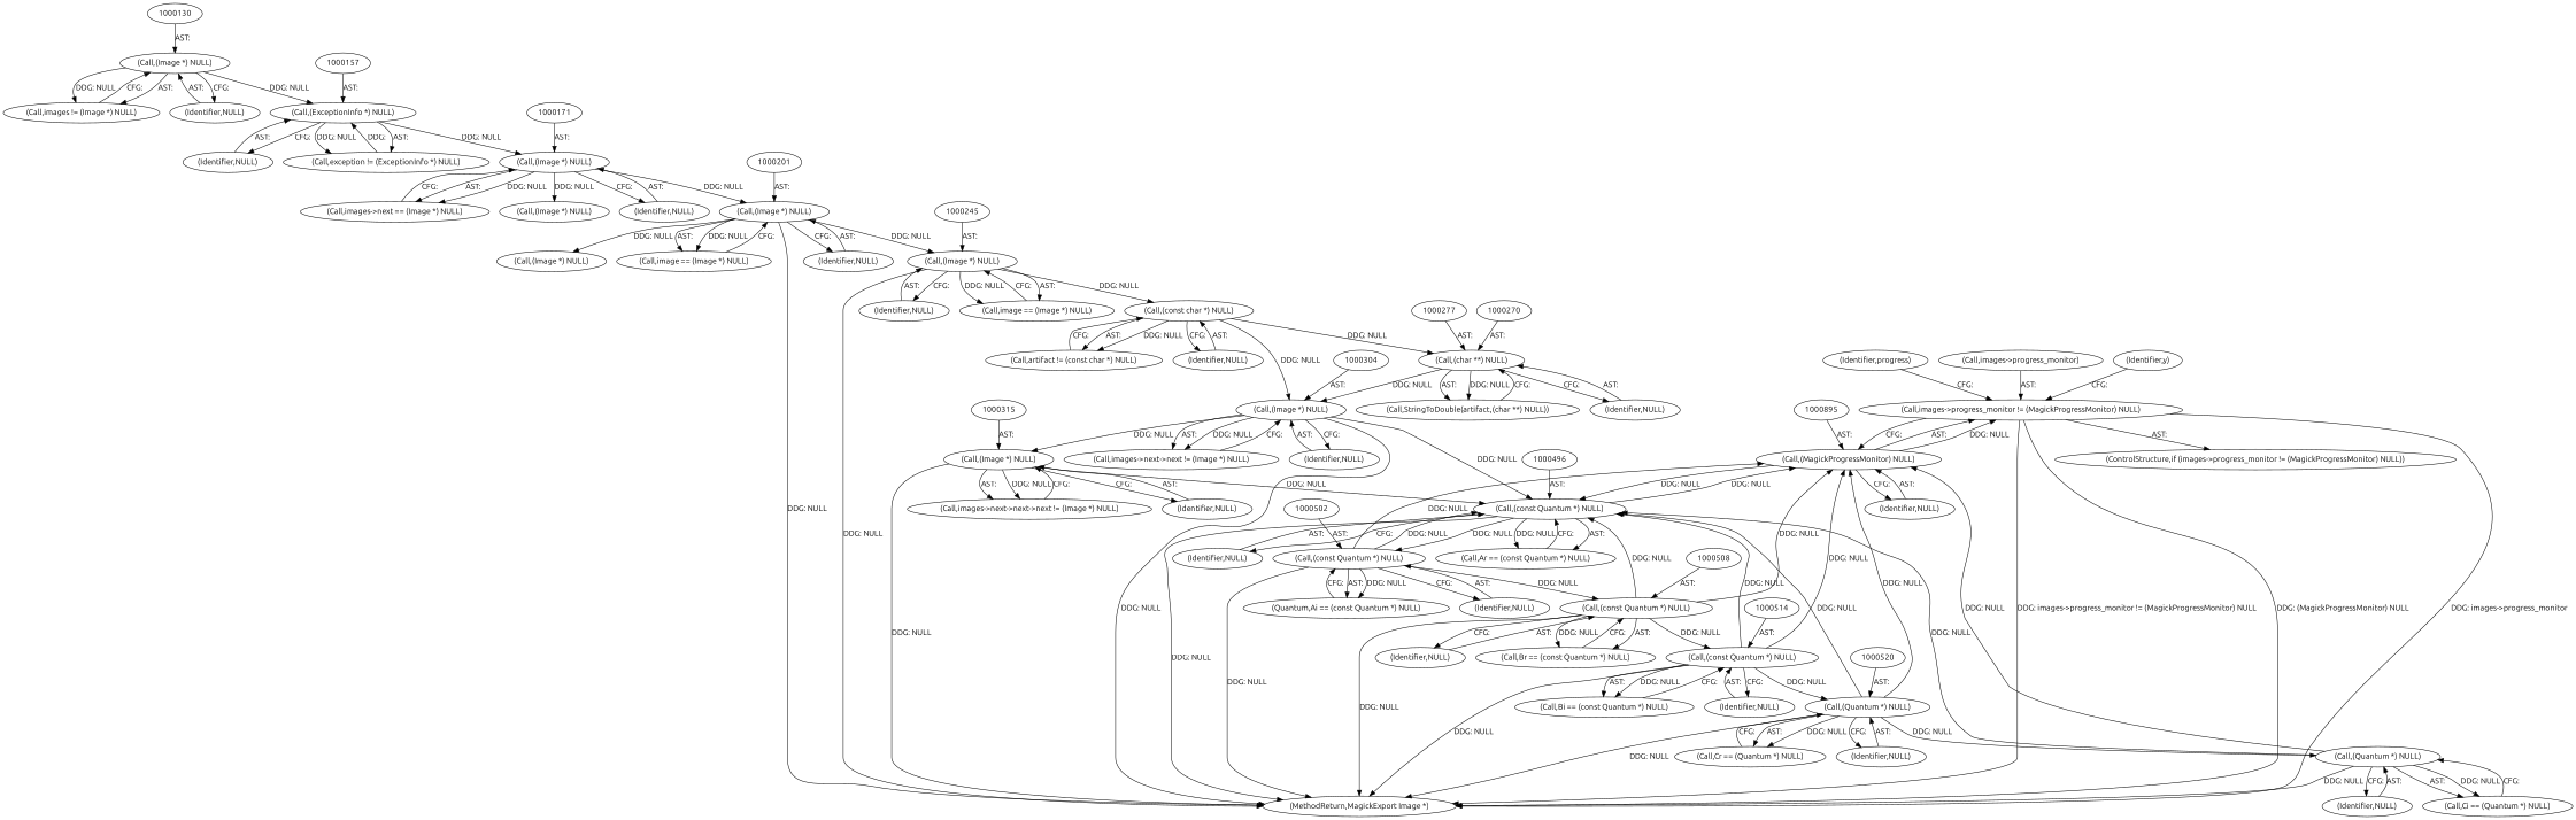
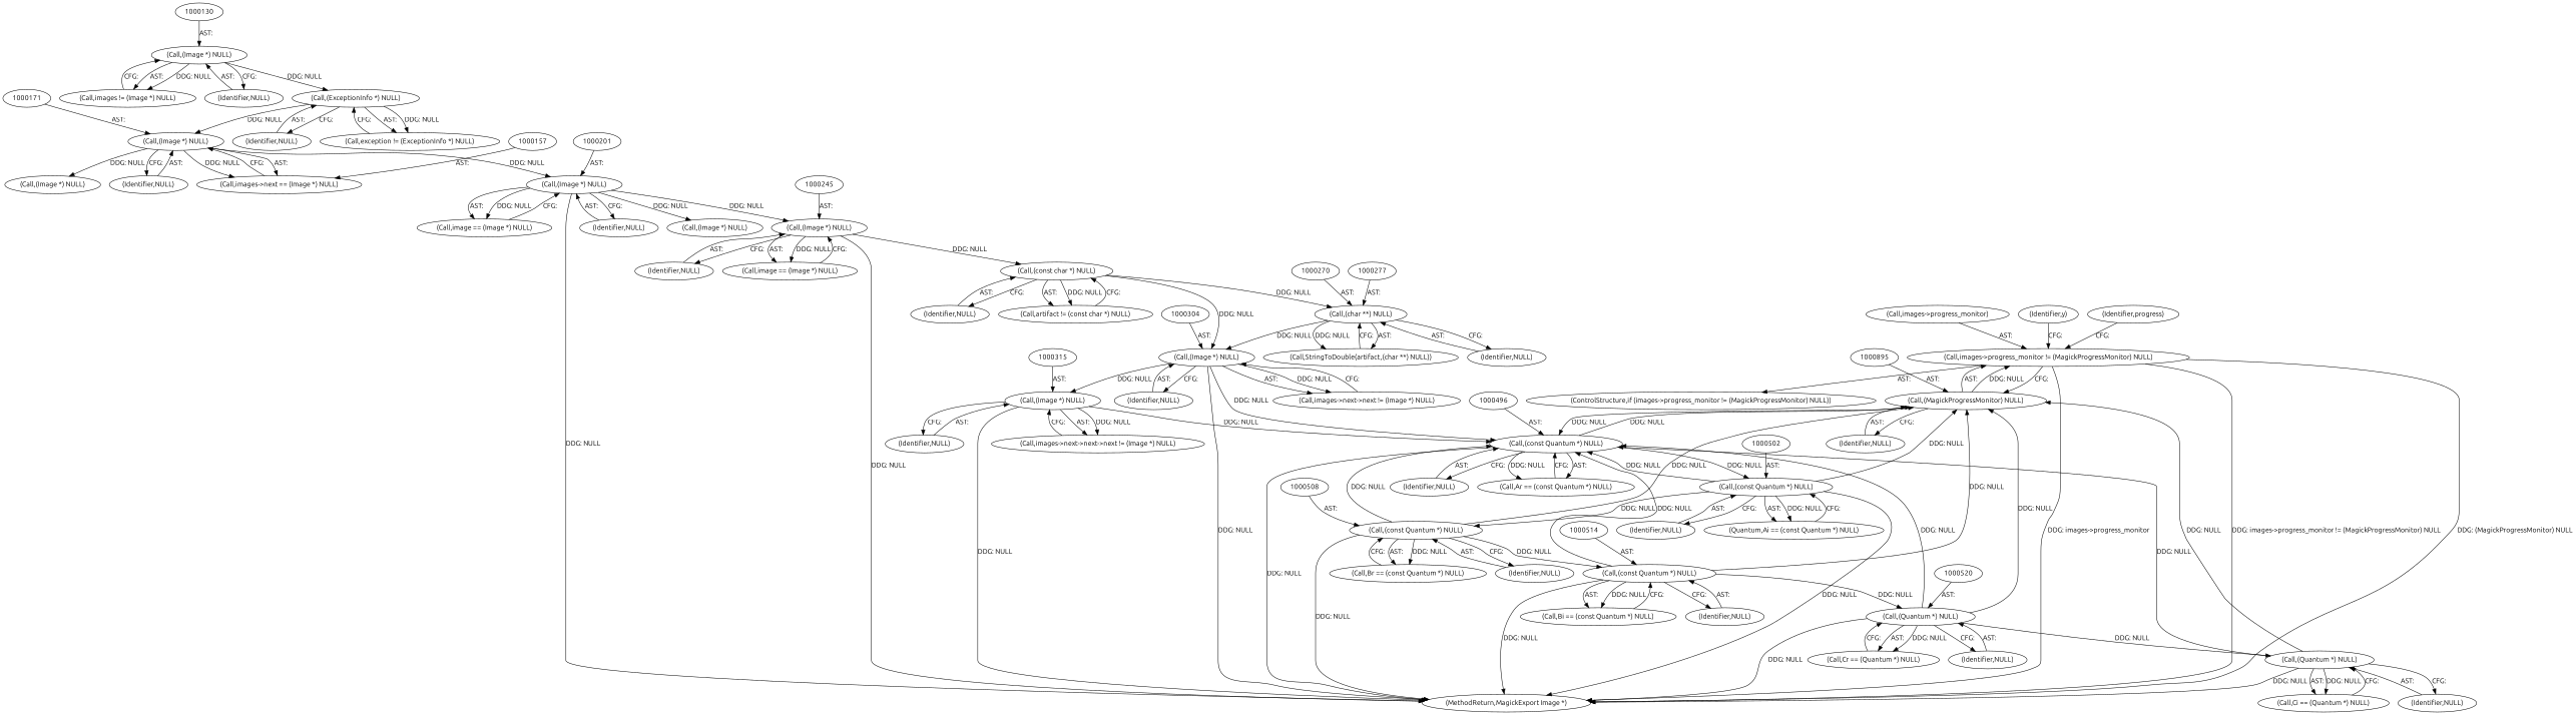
  digraph {
    fontname=Ubuntu
    node [fontname=Ubuntu]
    edge [fontname=Ubuntu]
    n1 [label="(Call,images->progress_monitor != (MagickProgressMonitor) NULL)"]
    n2 [label="(Call,(MagickProgressMonitor) NULL)"]
    n3 [label="(ControlStructure,if (images->progress_monitor != (MagickProgressMonitor) NULL))"]
    n4 [label="(MethodReturn,MagickExport Image *)"]
    n5 [label="(Call,(const Quantum *) NULL)"]
    n6 [label="(Identifier,NULL)"]
    n7 [label="(Call,(const Quantum *) NULL)"]
    n8 [label="(Identifier,NULL)"]
    n9 [label="(Call,Ar == (const Quantum *) NULL)"]
    n10 [label="(Call,(const Quantum *) NULL)"]
    n11 [label="(Call,(const Quantum *) NULL)"]
    n12 [label="(Identifier,NULL)"]
    n13 [label="(Call,Br == (const Quantum *) NULL)"]
    n14 [label="(Call,(Quantum *) NULL)"]
    n15 [label="(Call,Bi == (const Quantum *) NULL)"]
    n16 [label="(Identifier,NULL)"]
    n17 [label="(Identifier,NULL)"]
    n18 [label="(Quantum,Ai == (const Quantum *) NULL)"]
    n19 [label="(Call,(Image *) NULL)"]
    n20 [label="(Call,(Image *) NULL)"]
    n21 [label="(Call,images->next->next != (Image *) NULL)"]
    n22 [label="(Identifier,NULL)"]
    n23 [label="(Identifier,NULL)"]
    n24 [label="(Call,images->next->next->next != (Image *) NULL)"]
    n25 [label="(Call,(char **) NULL)"]
    n26 [label="(Call,StringToDouble(artifact,(char **) NULL))"]
    n27 [label="(Identifier,NULL)"]
    n28 [label="(Call,(const char *) NULL)"]
    n29 [label="(Identifier,NULL)"]
    n30 [label="(Call,artifact != (const char *) NULL)"]
    n31 [label="(Call,(Image *) NULL)"]
    n32 [label="(Identifier,NULL)"]
    n33 [label="(Call,image == (Image *) NULL)"]
    n34 [label="(Call,(Image *) NULL)"]
    n35 [label="(Call,(Image *) NULL)"]
    n36 [label="(Call,image == (Image *) NULL)"]
    n37 [label="(Identifier,NULL)"]
    n38 [label="(Call,(Image *) NULL)"]
    n39 [label="(Call,images->next == (Image *) NULL)"]
    n40 [label="(Call,(Image *) NULL)"]
    n41 [label="(Identifier,NULL)"]
    n42 [label="(Call,(ExceptionInfo *) NULL)"]
    n43 [label="(Identifier,NULL)"]
    n44 [label="(Call,exception != (ExceptionInfo *) NULL)"]
    n45 [label="(Call,(Image *) NULL)"]
    n46 [label="(Call,images != (Image *) NULL)"]
    n47 [label="(Identifier,NULL)"]
    n48 [label="(Call,(Quantum *) NULL)"]
    n49 [label="(Call,Cr == (Quantum *) NULL)"]
    n50 [label="(Identifier,NULL)"]
    n51 [label="(Identifier,NULL)"]
    n52 [label="(Call,Ci == (Quantum *) NULL)"]
    n53 [label="(Identifier,y)"]
    n54 [label="(Identifier,progress)"]
    n55 [label="(Call,images->progress_monitor)"]
    1000895
    1000508
    1000502
    1000496
    1000304
    1000277
    1000270
    1000245
    1000201
    1000171
    1000157
    1000130
    1000514
    1000520
    1000315
    n1 -> n2 [label="CFG: "]
    n1 -> n3 [label="AST: "]
    n1 -> n4 [label="DDG: images->progress_monitor"]
    n1 -> n4 [label="DDG: images->progress_monitor != (MagickProgressMonitor) NULL"]
    n1 -> n4 [label="DDG: (MagickProgressMonitor) NULL"]
    n2 -> n1 [label="AST: "]
    n2 -> n1 [label="DDG: NULL"]
    n2 -> n5 [label="DDG: NULL"]
    n2 -> n6 [label="CFG: "]
    n5 -> n2 [label="DDG: NULL"]
    n5 -> n4 [label="DDG: NULL"]
    n5 -> n7 [label="DDG: NULL"]
    n5 -> n8 [label="CFG: "]
    n5 -> n9 [label="AST: "]
    n5 -> n9 [label="DDG: NULL"]
    n6 -> n2 [label="AST: "]
    n7 -> n2 [label="DDG: NULL"]
    n7 -> n4 [label="DDG: NULL"]
    n7 -> n5 [label="DDG: NULL"]
    n7 -> n10 [label="DDG: NULL"]
    n7 -> n17 [label="CFG: "]
    n7 -> n18 [label="AST: "]
    n7 -> n18 [label="DDG: NULL"]
    n8 -> n5 [label="AST: "]
    n9 -> n5 [label="CFG: "]
    n10 -> n2 [label="DDG: NULL"]
    n10 -> n4 [label="DDG: NULL"]
    n10 -> n5 [label="DDG: NULL"]
    n10 -> n11 [label="DDG: NULL"]
    n10 -> n12 [label="CFG: "]
    n10 -> n13 [label="AST: "]
    n10 -> n13 [label="DDG: NULL"]
    n11 -> n2 [label="DDG: NULL"]
    n11 -> n4 [label="DDG: NULL"]
    n11 -> n5 [label="DDG: NULL"]
    n11 -> n14 [label="DDG: NULL"]
    n11 -> n15 [label="AST: "]
    n11 -> n15 [label="DDG: NULL"]
    n11 -> n16 [label="CFG: "]
    n12 -> n10 [label="AST: "]
    n13 -> n10 [label="CFG: "]
    n14 -> n2 [label="DDG: NULL"]
    n14 -> n4 [label="DDG: NULL"]
    n14 -> n5 [label="DDG: NULL"]
    n14 -> n48 [label="DDG: NULL"]
    n14 -> n49 [label="AST: "]
    n14 -> n49 [label="DDG: NULL"]
    n14 -> n50 [label="CFG: "]
    n15 -> n11 [label="CFG: "]
    n16 -> n11 [label="AST: "]
    n17 -> n7 [label="AST: "]
    n18 -> n7 [label="CFG: "]
    n19 -> n4 [label="DDG: NULL"]
    n19 -> n5 [label="DDG: NULL"]
    n19 -> n20 [label="DDG: NULL"]
    n19 -> n21 [label="AST: "]
    n19 -> n21 [label="DDG: NULL"]
    n19 -> n22 [label="CFG: "]
    n20 -> n4 [label="DDG: NULL"]
    n20 -> n5 [label="DDG: NULL"]
    n20 -> n23 [label="CFG: "]
    n20 -> n24 [label="AST: "]
    n20 -> n24 [label="DDG: NULL"]
    n21 -> n19 [label="CFG: "]
    n22 -> n19 [label="AST: "]
    n23 -> n20 [label="AST: "]
    n24 -> n20 [label="CFG: "]
    n25 -> n19 [label="DDG: NULL"]
    n25 -> n26 [label="AST: "]
    n25 -> n26 [label="DDG: NULL"]
    n25 -> n27 [label="CFG: "]
    n26 -> n25 [label="CFG: "]
    n27 -> n25 [label="AST: "]
    n28 -> n19 [label="DDG: NULL"]
    n28 -> n25 [label="DDG: NULL"]
    n28 -> n29 [label="CFG: "]
    n28 -> n30 [label="AST: "]
    n28 -> n30 [label="DDG: NULL"]
    n29 -> n28 [label="AST: "]
    n30 -> n28 [label="CFG: "]
    n31 -> n4 [label="DDG: NULL"]
    n31 -> n28 [label="DDG: NULL"]
    n31 -> n32 [label="CFG: "]
    n31 -> n33 [label="AST: "]
    n31 -> n33 [label="DDG: NULL"]
    n32 -> n31 [label="AST: "]
    n33 -> n31 [label="CFG: "]
    n34 -> n4 [label="DDG: NULL"]
    n34 -> n31 [label="DDG: NULL"]
    n34 -> n35 [label="DDG: NULL"]
    n34 -> n36 [label="AST: "]
    n34 -> n36 [label="DDG: NULL"]
    n34 -> n37 [label="CFG: "]
    n36 -> n34 [label="CFG: "]
    n37 -> n34 [label="AST: "]
    n38 -> n34 [label="DDG: NULL"]
    n38 -> n39 [label="AST: "]
    n38 -> n39 [label="DDG: NULL"]
    n38 -> n40 [label="DDG: NULL"]
    n38 -> n41 [label="CFG: "]
    n39 -> n38 [label="CFG: "]
    n41 -> n38 [label="AST: "]
    n42 -> n38 [label="DDG: NULL"]
    n42 -> n43 [label="CFG: "]
    n42 -> n44 [label="AST: "]
    n42 -> n44 [label="DDG: NULL"]
    n43 -> n42 [label="AST: "]
-   n44 -> n42 [label="DDG: "]
+   n44 -> n42 [label="CFG: "]
    n45 -> n42 [label="DDG: NULL"]
    n45 -> n46 [label="AST: "]
    n45 -> n46 [label="DDG: NULL"]
    n45 -> n47 [label="CFG: "]
    n46 -> n45 [label="CFG: "]
    n47 -> n45 [label="AST: "]
    n48 -> n2 [label="DDG: NULL"]
    n48 -> n4 [label="DDG: NULL"]
    n48 -> n5 [label="DDG: NULL"]
    n48 -> n51 [label="CFG: "]
    n48 -> n52 [label="AST: "]
    n48 -> n52 [label="DDG: NULL"]
    n49 -> n14 [label="CFG: "]
    n50 -> n14 [label="AST: "]
    n51 -> n48 [label="AST: "]
    n52 -> n48 [label="CFG: "]
    n53 -> n1 [label="CFG: "]
    n54 -> n1 [label="CFG: "]
    n55 -> n1 [label="AST: "]
    1000895 -> n2 [label="AST: "]
    1000508 -> n10 [label="AST: "]
    1000502 -> n7 [label="AST: "]
    1000496 -> n5 [label="AST: "]
    1000304 -> n19 [label="AST: "]
    1000277 -> n25 [label="AST: "]
    1000270 -> n25 [label="AST: "]
    1000245 -> n31 [label="AST: "]
    1000201 -> n34 [label="AST: "]
    1000171 -> n38 [label="AST: "]
-   1000157 -> n42 [label="AST: "]
+   1000157 -> n39 [label="AST: "]
    1000130 -> n45 [label="AST: "]
    1000514 -> n11 [label="AST: "]
    1000520 -> n14 [label="AST: "]
    1000315 -> n20 [label="AST: "]
  }
